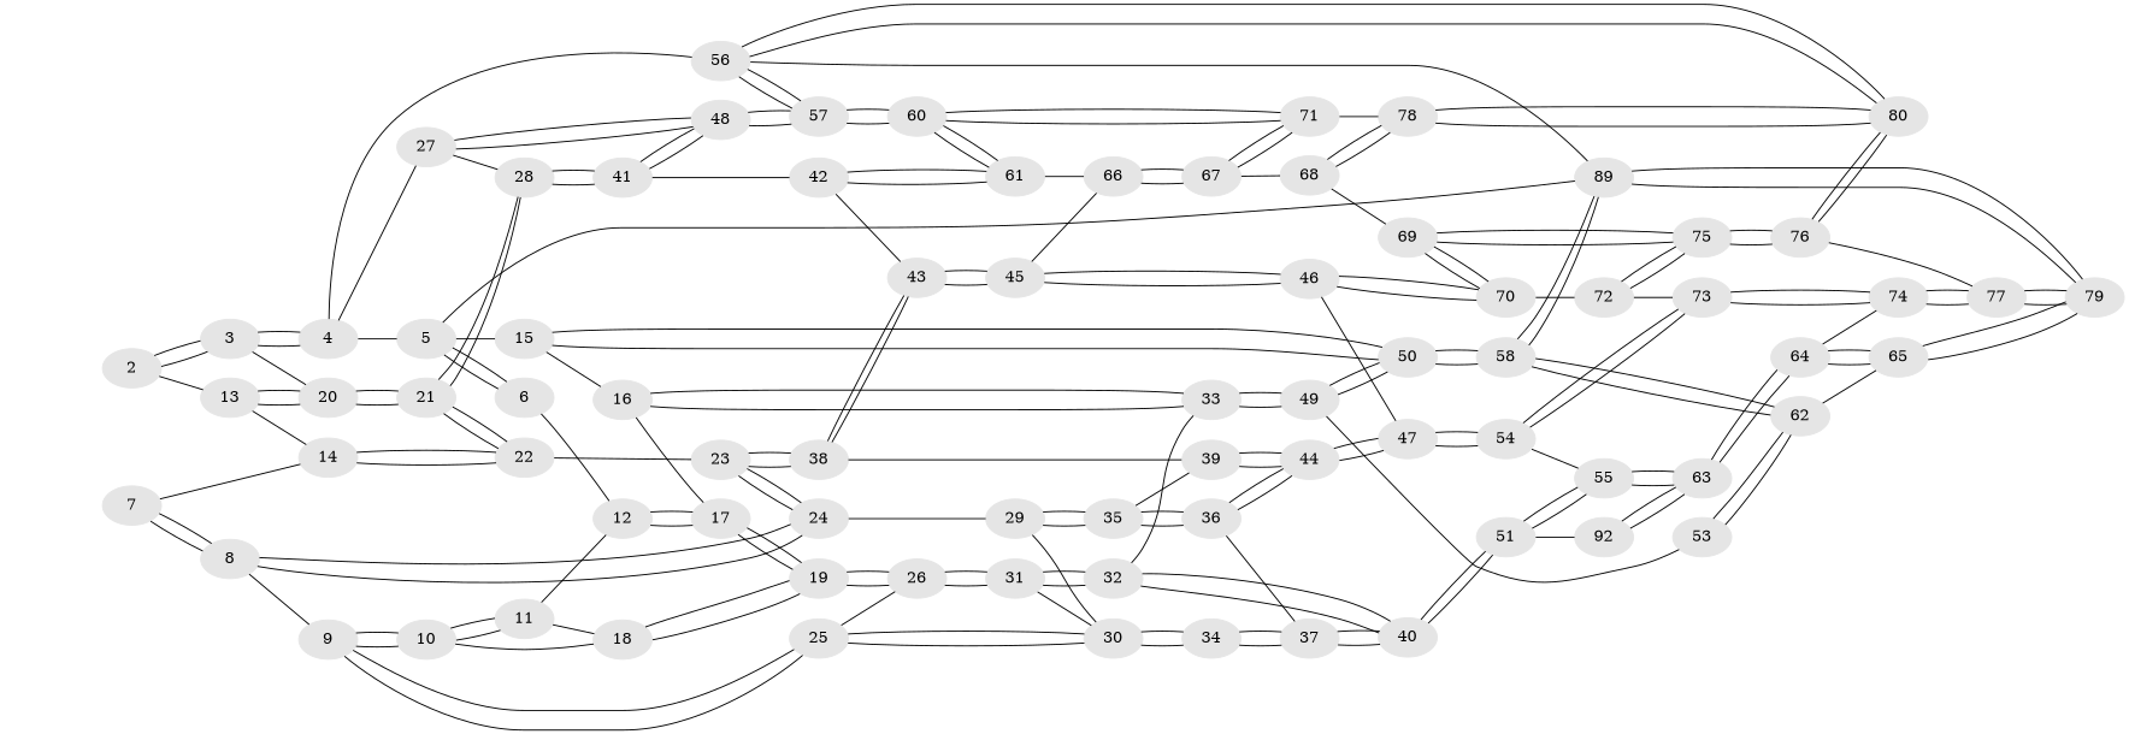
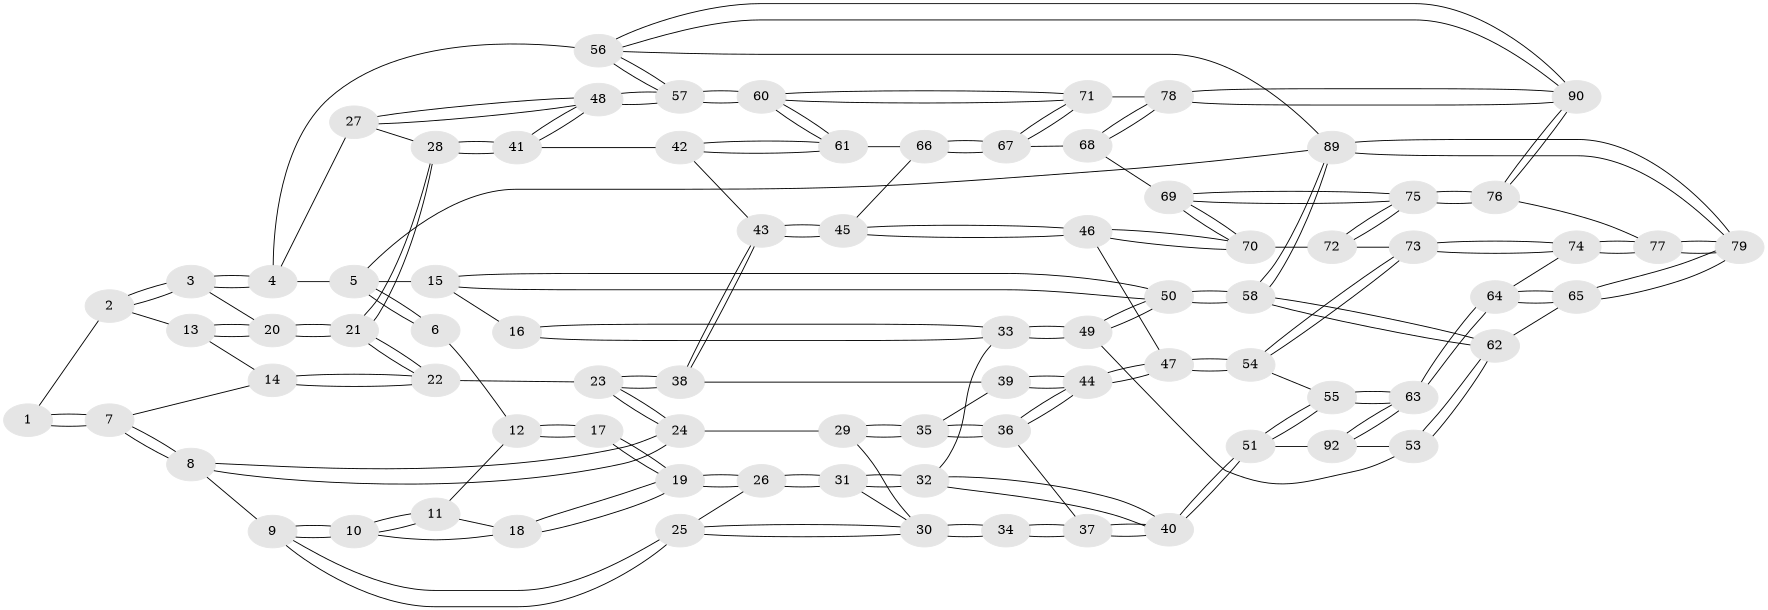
  graph {
    rankdir=LR
    node [color=gray90 style=filled]
+   1
    2
    7
    3
    13
    8
    14
    4
    20
    5
    27
    56
    21
    6
    15
    n16 [label=89]
    28
    48
    57
-   80
+   80 [label=90]
    12
    16
    50
    79
    17
    9
    24
    22
    10
    25
    29
    11
    18
    26
    30
    19
    23
    33
    58
    49
    31
    41
    38
    39
    43
    35
    34
    32
    42
    36
    37
    40
    51
    53
    44
    47
    45
    n58 [label=92]
    55
    61
    66
    46
    54
    70
    67
    72
    73
    60
    62
    63
    64
    65
    74
    71
    78
    77
    68
    69
    75
    76
+   1 -- 2
+   1 -- 7
+   1 -- 7
    2 -- 3
    2 -- 3
    2 -- 13
    7 -- 8
    7 -- 8
    7 -- 14
    3 -- 4
    3 -- 4
    3 -- 20
    13 -- 14
    13 -- 20
    13 -- 20
    8 -- 9
    8 -- 24
    8 -- 24
    14 -- 22
    14 -- 22
    4 -- 5
    4 -- 27
    4 -- 56
    20 -- 21
    20 -- 21
    5 -- 6
    5 -- 6
    5 -- 15
    5 -- n16
    27 -- 28
    27 -- 48
    27 -- 48
    56 -- n16
    56 -- 57
    56 -- 57
    56 -- 80
    56 -- 80
    21 -- 28
    21 -- 28
    21 -- 22
    21 -- 22
    6 -- 12
    15 -- 16
    15 -- 50
    15 -- 50
    n16 -- 79
    n16 -- 79
    28 -- 41
    28 -- 41
    48 -- 57
    48 -- 57
    57 -- 60
    57 -- 60
    12 -- 17
    12 -- 17
-   16 -- 17
    16 -- 33
    16 -- 33
    50 -- 58
    50 -- 58
    17 -- 19
    17 -- 19
    9 -- 10
    9 -- 10
    9 -- 25
    9 -- 25
    24 -- 29
    22 -- 23
    10 -- 11
    10 -- 11
    10 -- 18
    25 -- 26
    25 -- 30
    25 -- 30
    29 -- 30
    29 -- 35
    29 -- 35
    11 -- 12
    11 -- 18
    18 -- 19
    18 -- 19
    26 -- 31
    26 -- 31
    30 -- 34
    30 -- 34
    19 -- 26
    19 -- 26
    23 -- 24
    23 -- 24
    23 -- 38
    23 -- 38
    33 -- 49
    33 -- 49
    58 -- n16
    58 -- n16
    58 -- 62
    58 -- 62
    49 -- 50
    49 -- 50
    49 -- 53
    31 -- 30
    31 -- 32
    31 -- 32
    41 -- 48
    41 -- 48
    41 -- 42
    38 -- 39
    38 -- 43
    38 -- 43
    39 -- 44
    39 -- 44
    43 -- 45
    43 -- 45
    35 -- 39
    35 -- 36
    35 -- 36
    34 -- 37
    34 -- 37
    32 -- 33
    32 -- 40
    32 -- 40
    42 -- 43
    42 -- 61
    42 -- 61
    36 -- 37
    36 -- 44
    36 -- 44
    37 -- 40
    37 -- 40
    40 -- 51
    40 -- 51
    51 -- n58
    51 -- 55
    51 -- 55
    53 -- 62
    53 -- 62
    44 -- 47
    44 -- 47
    47 -- 54
    47 -- 54
    45 -- 66
    45 -- 46
    45 -- 46
+   n58 -- 53
    n58 -- 63
    n58 -- 63
    55 -- 63
    55 -- 63
    61 -- 66
    66 -- 67
    66 -- 67
    46 -- 47
    46 -- 70
    46 -- 70
    54 -- 55
    54 -- 73
    54 -- 73
    70 -- 72
    67 -- 71
    67 -- 71
    67 -- 68
    72 -- 73
    72 -- 75
    72 -- 75
    73 -- 74
    73 -- 74
    60 -- 61
    60 -- 61
    60 -- 71
    60 -- 71
    62 -- 65
    63 -- 64
    63 -- 64
    64 -- 65
    64 -- 65
    64 -- 74
    65 -- 79
    65 -- 79
    74 -- 77
    74 -- 77
    71 -- 78
    78 -- 80
    78 -- 80
    77 -- 79
    77 -- 79
    68 -- 78
    68 -- 78
    68 -- 69
    69 -- 70
    69 -- 70
    69 -- 75
    69 -- 75
    75 -- 76
    75 -- 76
    76 -- 80
    76 -- 80
    76 -- 77
  }
